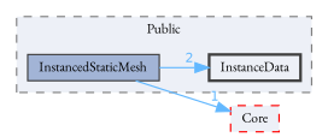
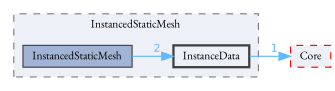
  digraph {
    compound=true
    fontname="EB Garamond"
    rankdir=LR
    node [color=grey25 fillcolor="#edf0f7" fontname="EB Garamond" fontsize=10 shape=box]
    edge [color=steelblue1 fontcolor=steelblue1 fontname="EB Garamond" fontsize=10 labeldistance=1.5 labelfontname=Helvetica labelfontsize=10]
    n1 [fillcolor="#a2b4d6" height=0.2 label=InstancedStaticMesh style=filled width=0.4]
    n2 [height=0.2 label=InstanceData style="filled,bold" width=0.4]
    n3 [color=red height=0.2 label=Core style="filled,dashed" width=0.4]
    subgraph cluster_1 {
      bgcolor="#edf0f7"
      fontsize=10
-     label=Public
+     label=InstancedStaticMesh
      pencolor=grey50
      style="filled,dashed"
      n1
      n2
    }
    n1 -> n2 [headlabel=2]
-   n1 -> n3 [headlabel=1]
+   n2 -> n3 [headlabel=1]
  }
